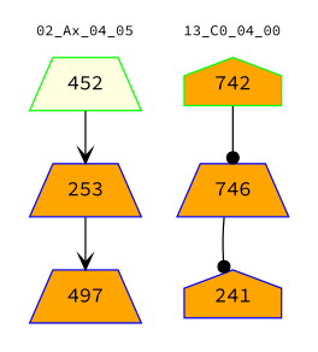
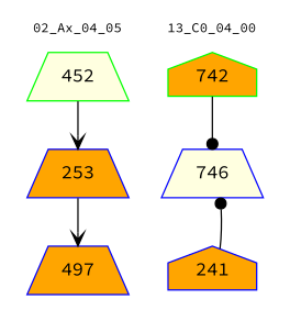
  digraph {
    fontname="Source Code Pro"
    node [color=blue fillcolor=orange fontname="Source Code Pro" shape=trapezium style=filled]
    edge [arrowhead=vee color=black fontname="Source Code Pro"]
    n1 [color=green fillcolor=lightyellow label=452]
    n2 [label=253]
    n3 [label=497]
    n4 [color=green label=742 shape=house]
-   n5 [label=746]
+   n5 [fillcolor=lightyellow label=746]
    n6 [label=241 shape=house]
    subgraph cluster_1 {
      color=white
      fontsize=10
      label="02_Ax_04_05"
      n1
      n2
      n3
    }
    subgraph cluster_2 {
      color=white
      fontsize=10
      label="13_C0_04_00"
      n4
      n5
      n6
    }
    n1 -> n2
    n2 -> n3
    n4 -> n5 [arrowhead=dot]
-   n5 -> n6 [arrowhead=dot]
+   n6 -> n5 [arrowhead=dot]
  }
